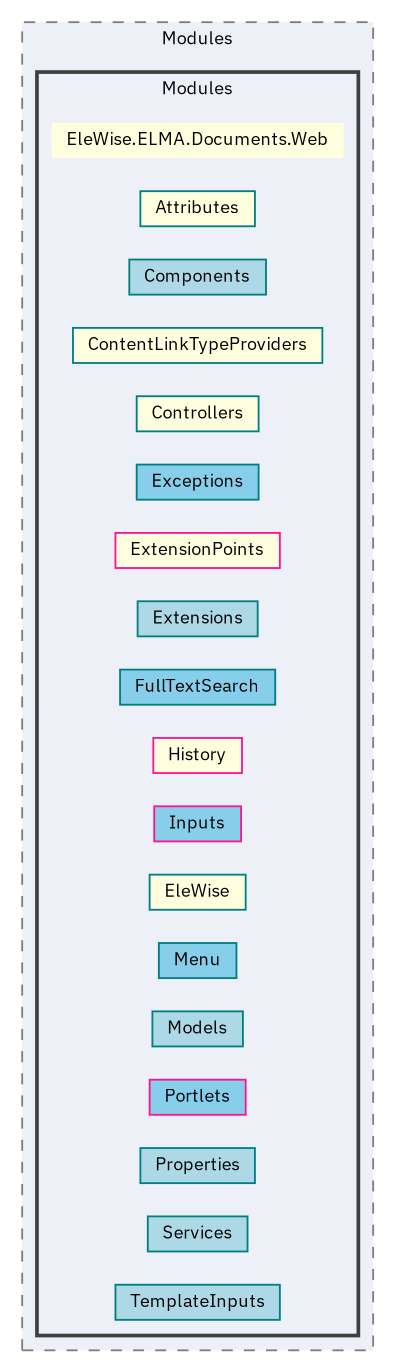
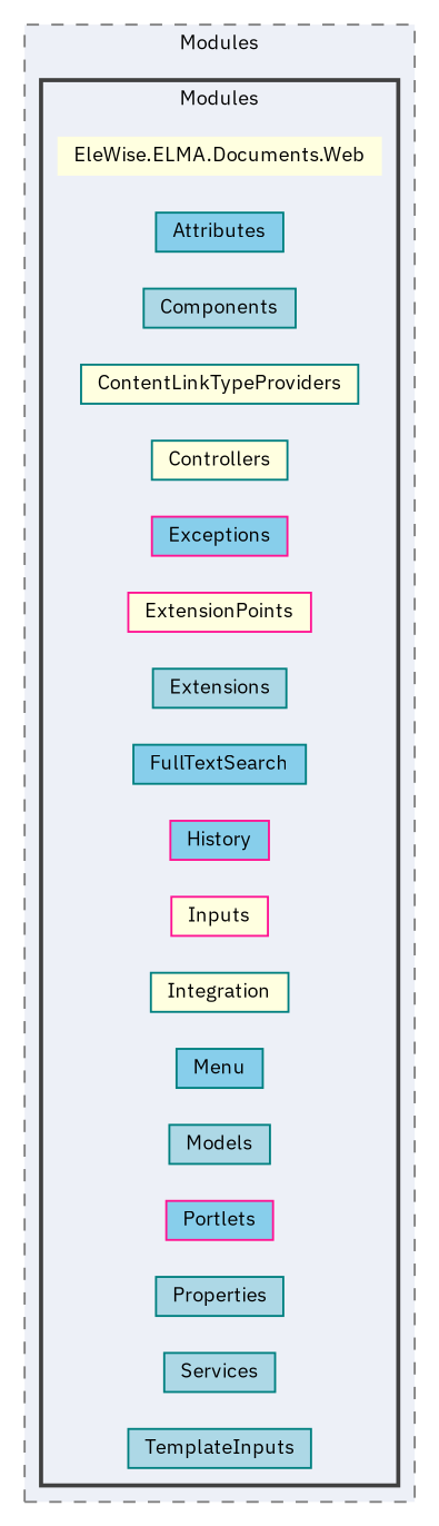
  digraph {
    compound=true
    rankdir=LR
    fontname="IBM Plex Sans"
    node [fontname="IBM Plex Sans" fontsize=10 shape=box style=filled fillcolor=lightyellow color=teal]
    n1 [height=0.2 label="EleWise.ELMA.Documents.Web" shape=plaintext width=0.4]
-   n2 [height=0.2 label=Attributes width=0.4]
+   n2 [fillcolor=skyblue height=0.2 label=Attributes width=0.4]
    n3 [fillcolor=lightblue height=0.2 label=Components width=0.4]
    n4 [height=0.2 label=ContentLinkTypeProviders width=0.4]
    n5 [height=0.2 label=Controllers width=0.4]
-   n6 [fillcolor=skyblue height=0.2 label=Exceptions width=0.4]
+   n6 [color=deeppink fillcolor=skyblue height=0.2 label=Exceptions width=0.4]
    n7 [color=deeppink height=0.2 label=ExtensionPoints width=0.4]
    n8 [fillcolor=lightblue height=0.2 label=Extensions width=0.4]
    n9 [fillcolor=skyblue height=0.2 label=FullTextSearch width=0.4]
-   n10 [color=deeppink height=0.2 label=History width=0.4]
-   n11 [color=deeppink fillcolor=skyblue height=0.2 label=Inputs width=0.4]
-   n12 [height=0.2 label=EleWise width=0.4]
+   n10 [color=deeppink fillcolor=skyblue height=0.2 label=History width=0.4]
+   n11 [color=deeppink height=0.2 label=Inputs width=0.4]
+   n12 [height=0.2 label=Integration width=0.4]
    n13 [fillcolor=skyblue height=0.2 label=Menu width=0.4]
    n14 [fillcolor=lightblue height=0.2 label=Models width=0.4]
    n15 [color=deeppink fillcolor=skyblue height=0.2 label=Portlets width=0.4]
    n16 [fillcolor=lightblue height=0.2 label=Properties width=0.4]
    n17 [fillcolor=lightblue height=0.2 label=Services width=0.4]
    n18 [fillcolor=lightblue height=0.2 label=TemplateInputs width=0.4]
    subgraph cluster_1 {
      bgcolor="#edf0f7"
      fontsize=10
      label=Modules
      pencolor=grey50
      style="filled,dashed"
      subgraph cluster_2 {
        bgcolor="#edf0f7"
        fontsize=10
        pencolor=grey25
        style="filled,bold"
        n1
        n2
        n3
        n4
        n5
        n6
        n7
        n8
        n9
        n10
        n11
        n12
        n13
        n14
        n15
        n16
        n17
        n18
      }
    }
  }
